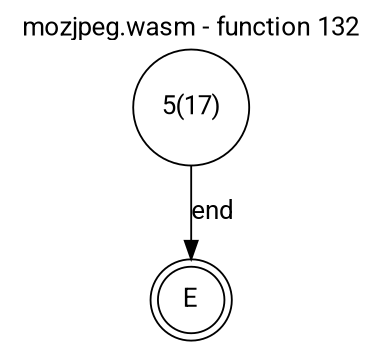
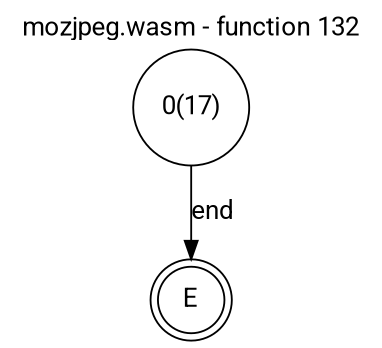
  digraph {
    label="mozjpeg.wasm - function 132"
    labelfontcolor=black
    labelfontname=Helvetica
    labelfontsize=16
    labelloc=t
    fontname=Roboto
    node [fontname=Roboto]
    E [shape=doublecircle]
-   n2 [fontcolor=black label="5(17)" shape=circle]
+   n2 [fontcolor=black label="0(17)" shape=circle]
    n2 -> E [label=end fontname=Roboto]
  }
